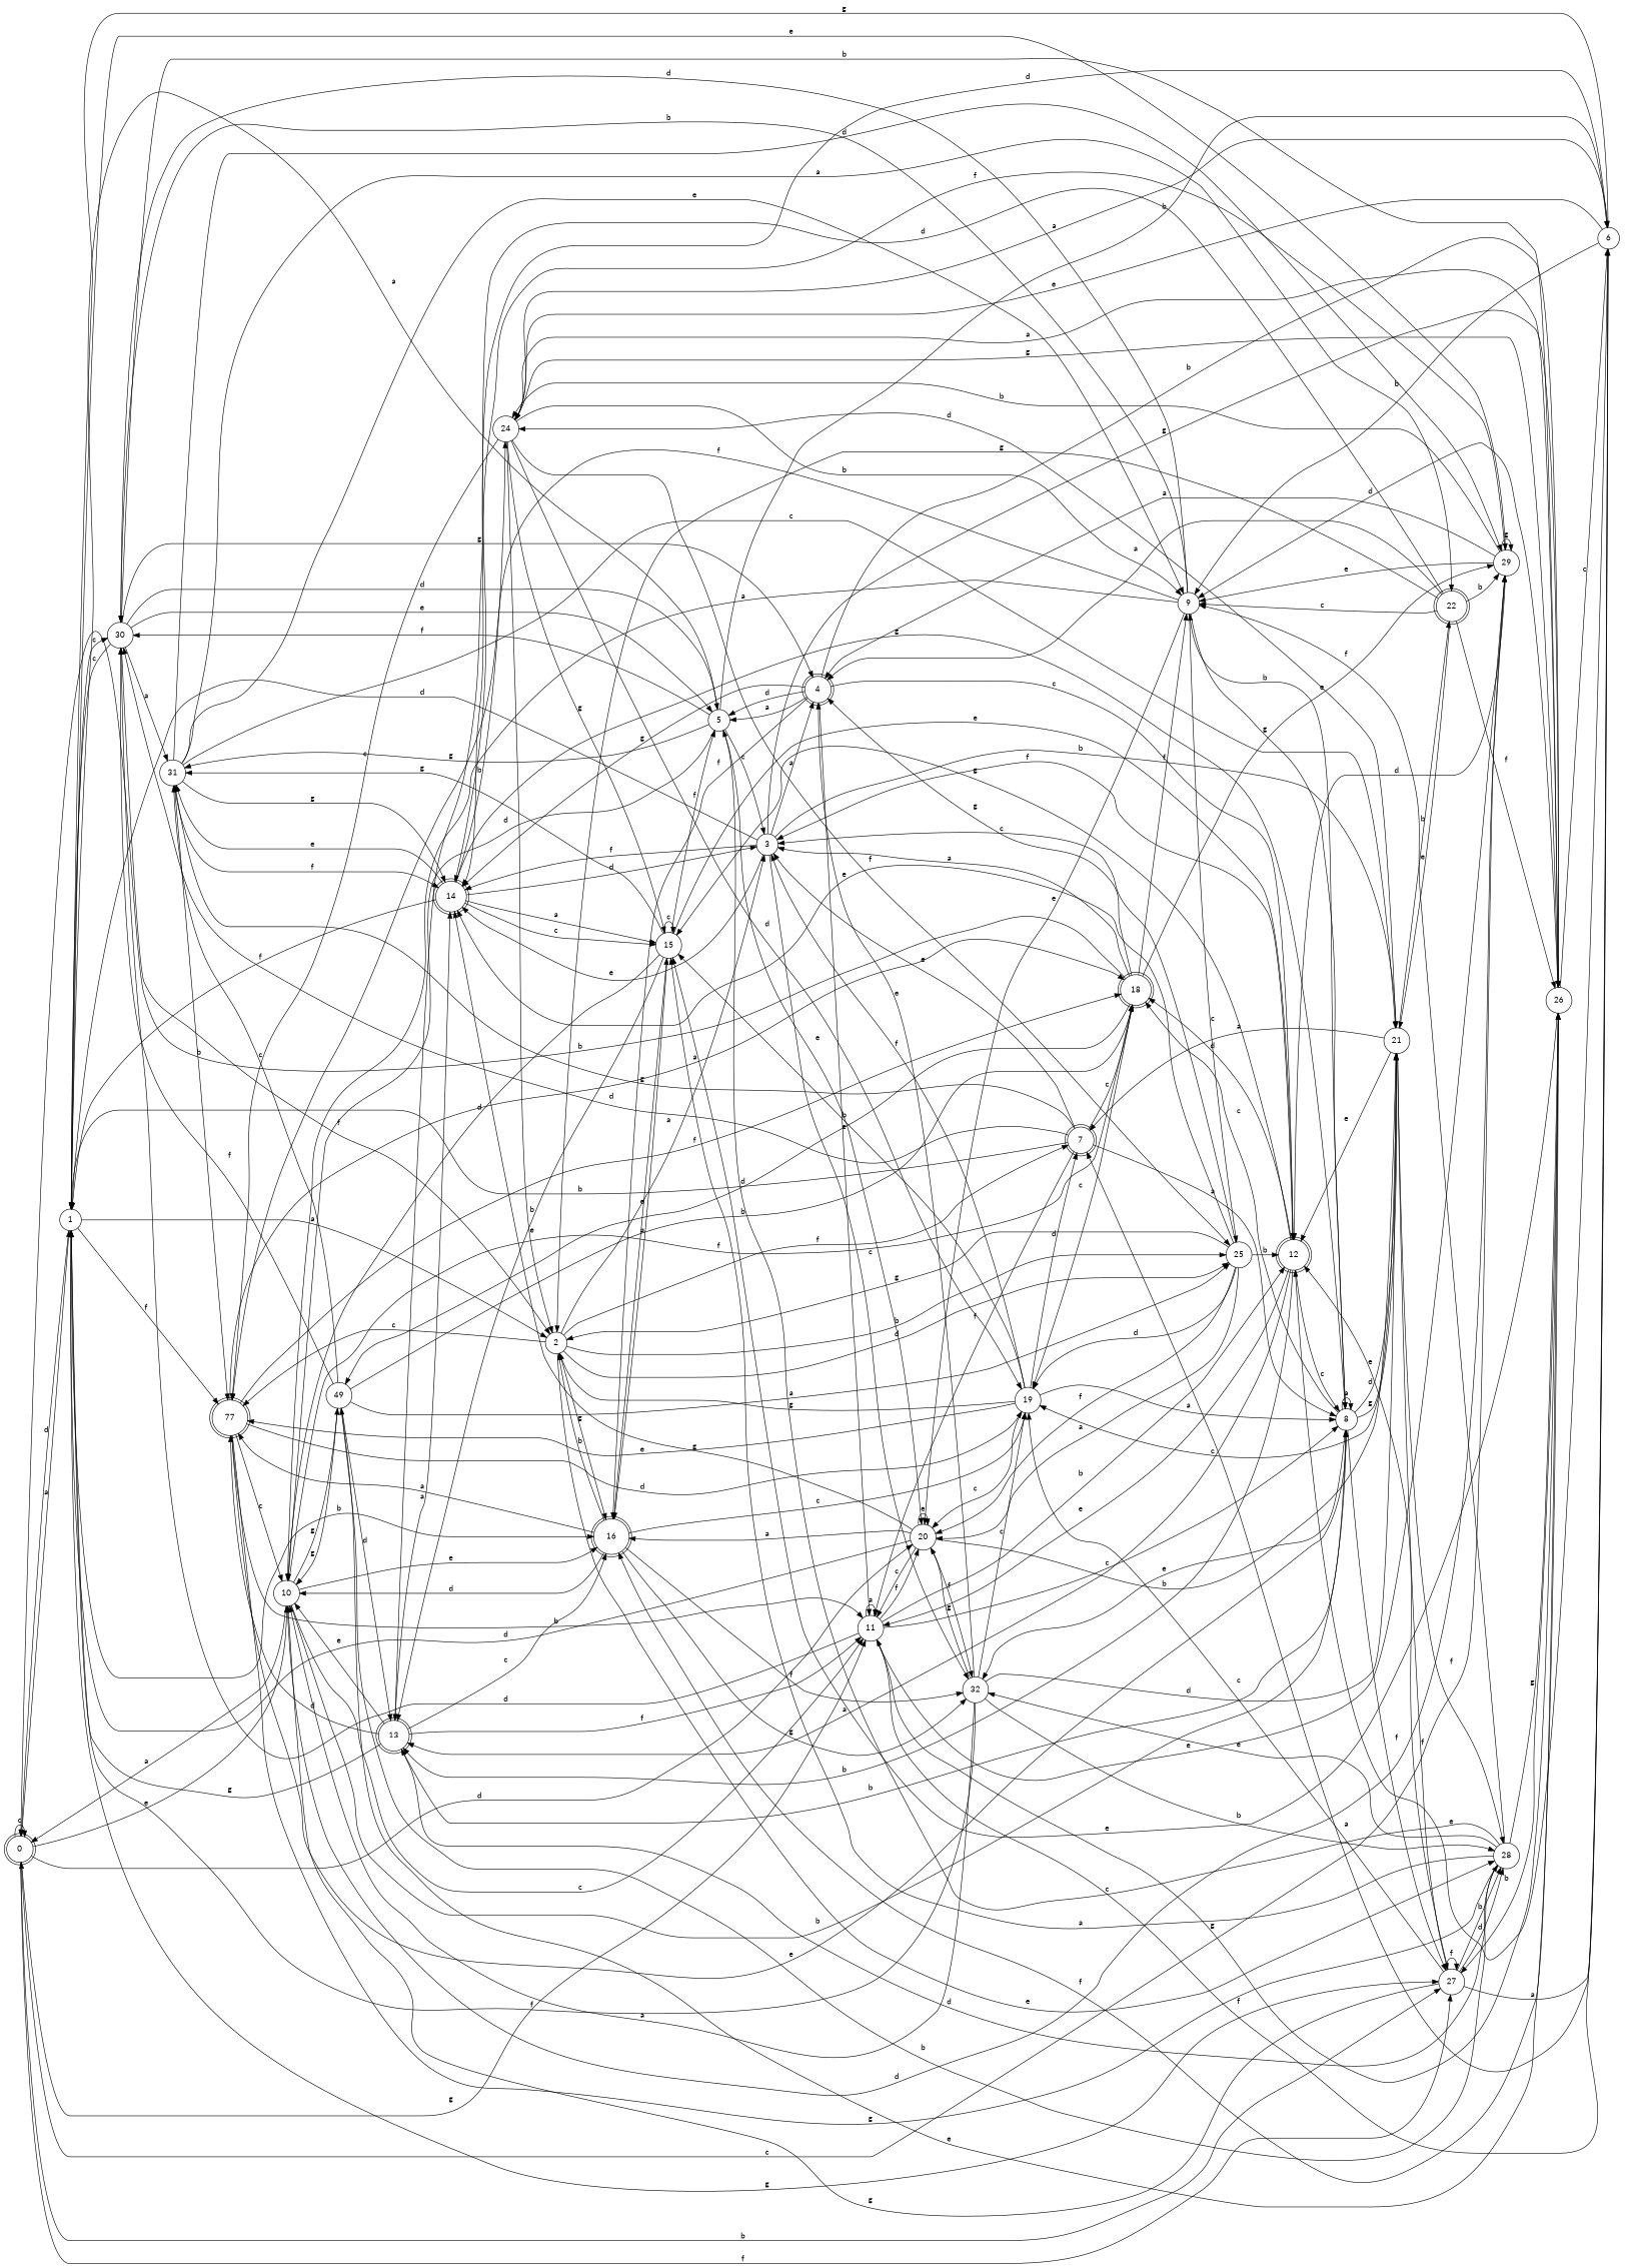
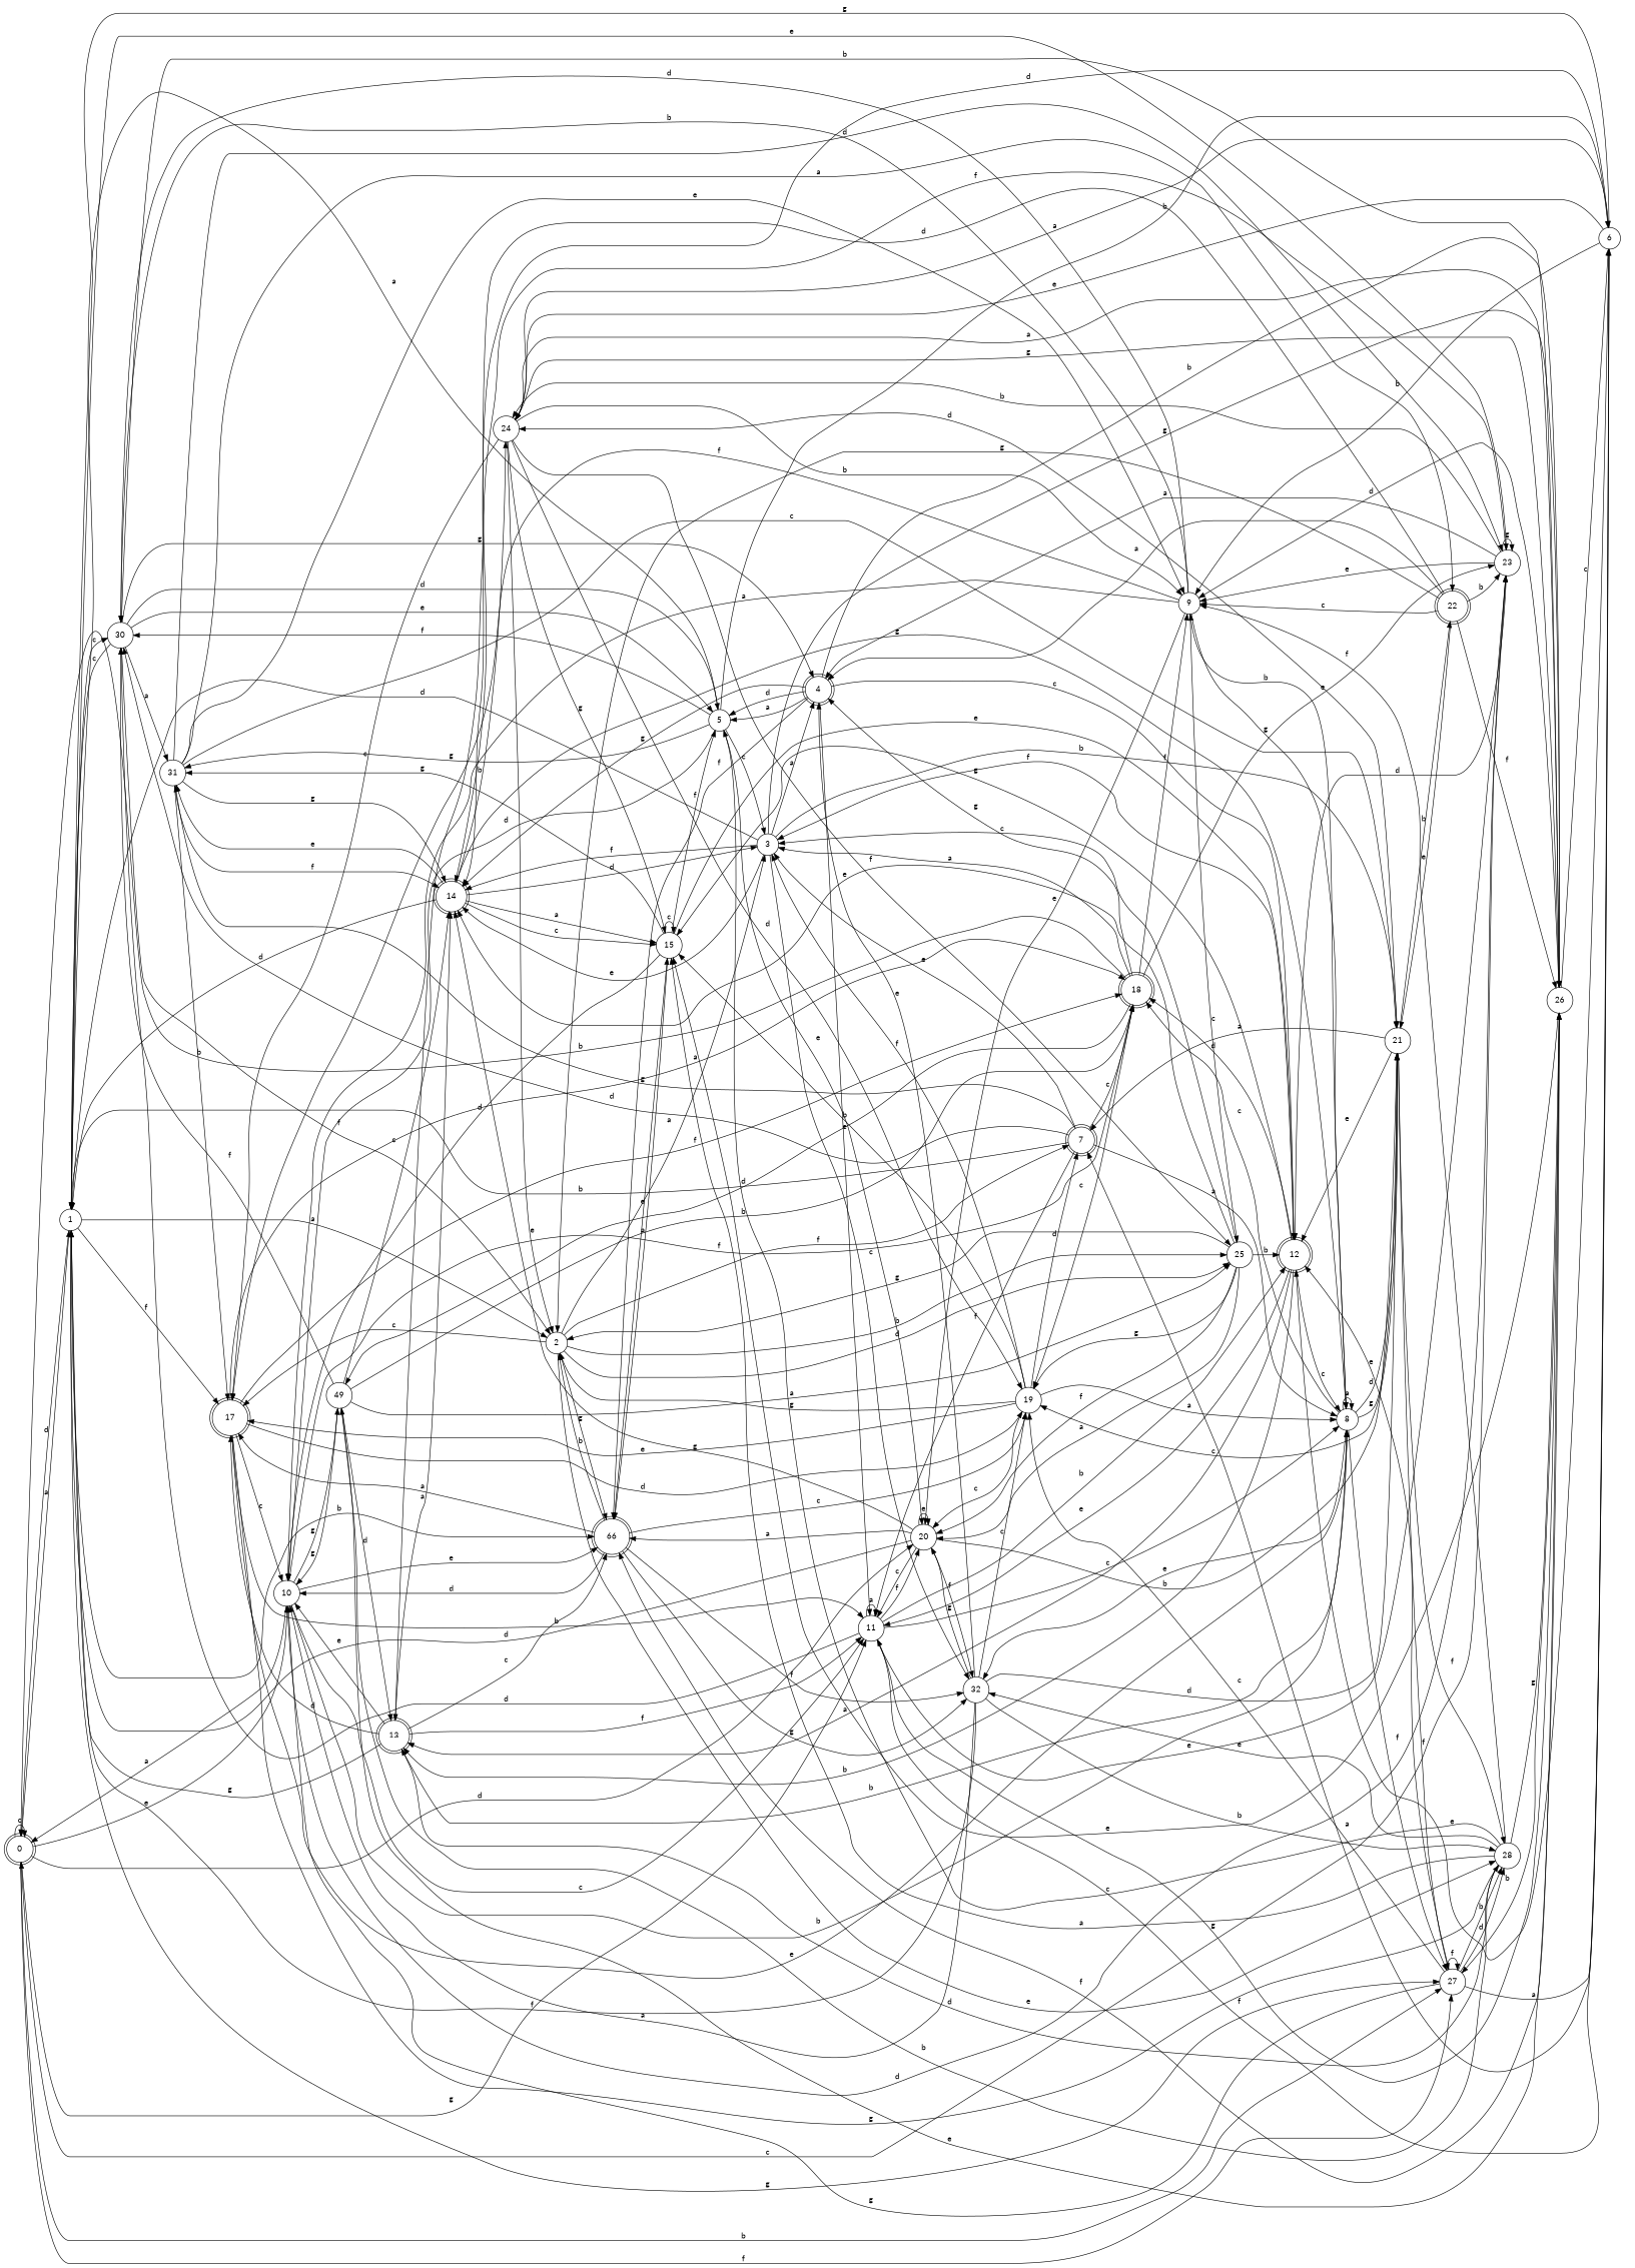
  digraph {
    fontname=Lato
    rankdir=LR
    node [color=black fillcolor=white fontname=Lato shape=circle style=filled]
    edge [fontname=Lato]
    n1 [label=0 shape=doublecircle style="rounded,filled"]
    n2 [label=1]
    n3 [label=10]
    n4 [label=11]
    n5 [label=20]
    n6 [label=27]
    n7 [label=2]
-   n8 [label=16 shape=doublecircle style="rounded,filled"]
-   n9 [label=77 shape=doublecircle style="rounded,filled"]
-   n10 [label=29]
+   n8 [label=66 shape=doublecircle style="rounded,filled"]
+   n9 [label=17 shape=doublecircle style="rounded,filled"]
+   n10 [label=23]
    n11 [label=30]
    n12 [label=8]
    n13 [label=18 shape=doublecircle style="rounded,filled"]
    n14 [label=49]
    n15 [label=26]
    n16 [label=12 shape=doublecircle style="rounded,filled"]
    n17 [label=14 shape=doublecircle style="rounded,filled"]
    n18 [label=21]
    n19 [label=32]
    n20 [label=28]
    n21 [label=6]
    n22 [label=19]
    n23 [label=3]
    n24 [label=7 shape=doublecircle style="rounded,filled"]
    n25 [label=25]
    n26 [label=15]
    n27 [label=4 shape=doublecircle style="rounded,filled"]
    n28 [label=9]
    n29 [label=24]
    n30 [label=5]
    n31 [label=31]
    n32 [label=13 shape=doublecircle style="rounded,filled"]
    n33 [label=22 shape=doublecircle style="rounded,filled"]
    n1 -> n1 [label=c]
    n1 -> n2 [label=a]
    n1 -> n3 [label=e]
    n1 -> n4 [label=g]
    n1 -> n5 [label=d]
    n1 -> n6 [label=b]
    n1 -> n6 [label=f]
    n2 -> n1 [label=d]
    n2 -> n6 [label=g]
    n2 -> n7 [label=a]
    n2 -> n8 [label=b]
    n2 -> n9 [label=f]
    n2 -> n10 [label=e]
    n2 -> n11 [label=c]
    n3 -> n1 [label=a]
    n3 -> n4 [label=c]
    n3 -> n8 [label=e]
    n3 -> n10 [label=d]
    n3 -> n12 [label=b]
    n3 -> n13 [label=f]
    n3 -> n14 [label=g]
    n4 -> n4 [label=a]
    n4 -> n5 [label=f]
    n4 -> n10 [label=e]
    n4 -> n11 [label=d]
    n4 -> n12 [label=c]
    n4 -> n15 [label=g]
    n4 -> n16 [label=b]
    n5 -> n2 [label=d]
    n5 -> n4 [label=c]
    n5 -> n5 [label=e]
    n5 -> n8 [label=a]
    n5 -> n17 [label=g]
    n5 -> n18 [label=b]
    n5 -> n19 [label=f]
    n6 -> n3 [label=g]
    n6 -> n6 [label=f]
    n6 -> n16 [label=e]
    n6 -> n20 [label=b]
    n6 -> n20 [label=d]
    n6 -> n21 [label=a]
    n6 -> n22 [label=c]
    n7 -> n8 [label=g]
    n7 -> n9 [label=c]
    n7 -> n20 [label=e]
    n7 -> n23 [label=a]
    n7 -> n24 [label=f]
    n7 -> n25 [label=b]
    n7 -> n25 [label=d]
    n8 -> n3 [label=d]
    n8 -> n7 [label=b]
    n8 -> n9 [label=a]
    n8 -> n19 [label=f]
    n8 -> n19 [label=g]
    n8 -> n22 [label=c]
    n8 -> n26 [label=e]
    n9 -> n3 [label=c]
    n9 -> n4 [label=b]
    n9 -> n12 [label=e]
    n9 -> n13 [label=a]
    n9 -> n13 [label=f]
    n9 -> n20 [label=g]
    n9 -> n22 [label=d]
    n10 -> n1 [label=c]
    n10 -> n10 [label=g]
    n10 -> n16 [label=d]
    n10 -> n17 [label=f]
    n10 -> n27 [label=a]
    n10 -> n28 [label=e]
    n10 -> n29 [label=b]
    n11 -> n2 [label=c]
    n11 -> n7 [label=f]
    n11 -> n15 [label=b]
    n11 -> n27 [label=g]
    n11 -> n30 [label=d]
    n11 -> n30 [label=e]
    n11 -> n31 [label=a]
    n12 -> n6 [label=f]
    n12 -> n12 [label=a]
    n12 -> n13 [label=c]
    n12 -> n18 [label=d]
    n12 -> n18 [label=g]
    n12 -> n19 [label=e]
    n12 -> n28 [label=b]
    n13 -> n1 [label=b]
    n13 -> n10 [label=e]
    n13 -> n14 [label=d]
    n13 -> n22 [label=c]
    n13 -> n23 [label=a]
    n13 -> n27 [label=g]
    n13 -> n28 [label=f]
    n14 -> n3 [label=g]
    n14 -> n11 [label=f]
    n14 -> n13 [label=b]
    n14 -> n15 [label=e]
-   n14 -> n31 [label=c]
+   n14 -> n17 [label=c]
    n14 -> n25 [label=a]
    n14 -> n32 [label=d]
    n15 -> n6 [label=b]
    n15 -> n8 [label=f]
    n15 -> n21 [label=c]
    n15 -> n26 [label=e]
    n15 -> n28 [label=d]
    n15 -> n29 [label=a]
    n15 -> n29 [label=g]
    n16 -> n4 [label=e]
    n16 -> n12 [label=c]
    n16 -> n13 [label=d]
    n16 -> n23 [label=f]
    n16 -> n26 [label=g]
    n16 -> n32 [label=a]
    n16 -> n32 [label=b]
-   n17 -> n2 [label=f]
+   n17 -> n2 [label=d]
    n17 -> n12 [label=g]
    n17 -> n23 [label=d]
    n17 -> n26 [label=a]
    n17 -> n26 [label=c]
    n17 -> n29 [label=b]
    n17 -> n31 [label=e]
    n18 -> n6 [label=f]
    n18 -> n16 [label=e]
    n18 -> n20 [label=f]
    n18 -> n22 [label=c]
    n18 -> n24 [label=a]
    n18 -> n29 [label=d]
    n18 -> n33 [label=b]
    n19 -> n2 [label=f]
    n19 -> n3 [label=a]
    n19 -> n5 [label=g]
    n19 -> n18 [label=d]
    n19 -> n20 [label=b]
    n19 -> n22 [label=c]
    n19 -> n27 [label=e]
    n20 -> n14 [label=b]
    n20 -> n15 [label=g]
    n20 -> n19 [label=e]
    n20 -> n26 [label=a]
    n20 -> n28 [label=f]
    n20 -> n30 [label=c]
    n20 -> n32 [label=d]
    n21 -> n2 [label=g]
    n21 -> n4 [label=f]
    n21 -> n16 [label=e]
    n21 -> n17 [label=d]
    n21 -> n24 [label=a]
    n21 -> n28 [label=b]
    n21 -> n29 [label=e]
    n22 -> n5 [label=c]
    n22 -> n7 [label=g]
    n22 -> n9 [label=e]
    n22 -> n12 [label=a]
    n22 -> n23 [label=f]
    n22 -> n24 [label=d]
    n22 -> n26 [label=b]
    n23 -> n2 [label=d]
    n23 -> n15 [label=g]
    n23 -> n17 [label=e]
    n23 -> n17 [label=f]
    n23 -> n18 [label=b]
    n23 -> n19 [label=c]
    n23 -> n27 [label=a]
    n24 -> n2 [label=b]
    n24 -> n4 [label=f]
    n24 -> n11 [label=d]
    n24 -> n12 [label=a]
    n24 -> n13 [label=c]
    n24 -> n23 [label=e]
    n24 -> n31 [label=g]
    n25 -> n5 [label=a]
    n25 -> n5 [label=f]
    n25 -> n7 [label=g]
    n25 -> n16 [label=b]
    n25 -> n17 [label=e]
-   n25 -> n22 [label=d]
+   n25 -> n22 [label=g]
    n25 -> n23 [label=c]
    n26 -> n3 [label=d]
    n26 -> n8 [label=a]
    n26 -> n16 [label=e]
    n26 -> n26 [label=c]
    n26 -> n30 [label=f]
    n26 -> n31 [label=g]
-   n26 -> n32 [label=b]
    n27 -> n4 [label=e]
    n27 -> n8 [label=f]
    n27 -> n15 [label=b]
    n27 -> n16 [label=c]
    n27 -> n17 [label=g]
    n27 -> n30 [label=a]
    n27 -> n30 [label=d]
    n28 -> n3 [label=a]
    n28 -> n5 [label=e]
    n28 -> n9 [label=f]
    n28 -> n11 [label=b]
    n28 -> n11 [label=d]
    n28 -> n12 [label=g]
    n28 -> n25 [label=c]
    n29 -> n7 [label=e]
    n29 -> n9 [label=c]
    n29 -> n21 [label=a]
    n29 -> n22 [label=d]
    n29 -> n25 [label=f]
    n29 -> n26 [label=g]
    n29 -> n28 [label=b]
    n30 -> n2 [label=a]
    n30 -> n3 [label=d]
    n30 -> n5 [label=e]
    n30 -> n11 [label=f]
    n30 -> n21 [label=b]
    n30 -> n23 [label=c]
    n30 -> n31 [label=g]
    n31 -> n9 [label=b]
    n31 -> n10 [label=d]
    n31 -> n17 [label=f]
    n31 -> n17 [label=g]
    n31 -> n18 [label=c]
    n31 -> n28 [label=e]
    n31 -> n33 [label=a]
    n32 -> n2 [label=g]
    n32 -> n3 [label=e]
    n32 -> n4 [label=f]
    n32 -> n8 [label=c]
    n32 -> n9 [label=d]
    n32 -> n12 [label=b]
    n32 -> n17 [label=a]
    n33 -> n7 [label=g]
    n33 -> n10 [label=b]
    n33 -> n15 [label=f]
    n33 -> n18 [label=e]
    n33 -> n27 [label=a]
    n33 -> n28 [label=c]
    n33 -> n32 [label=d]
  }
